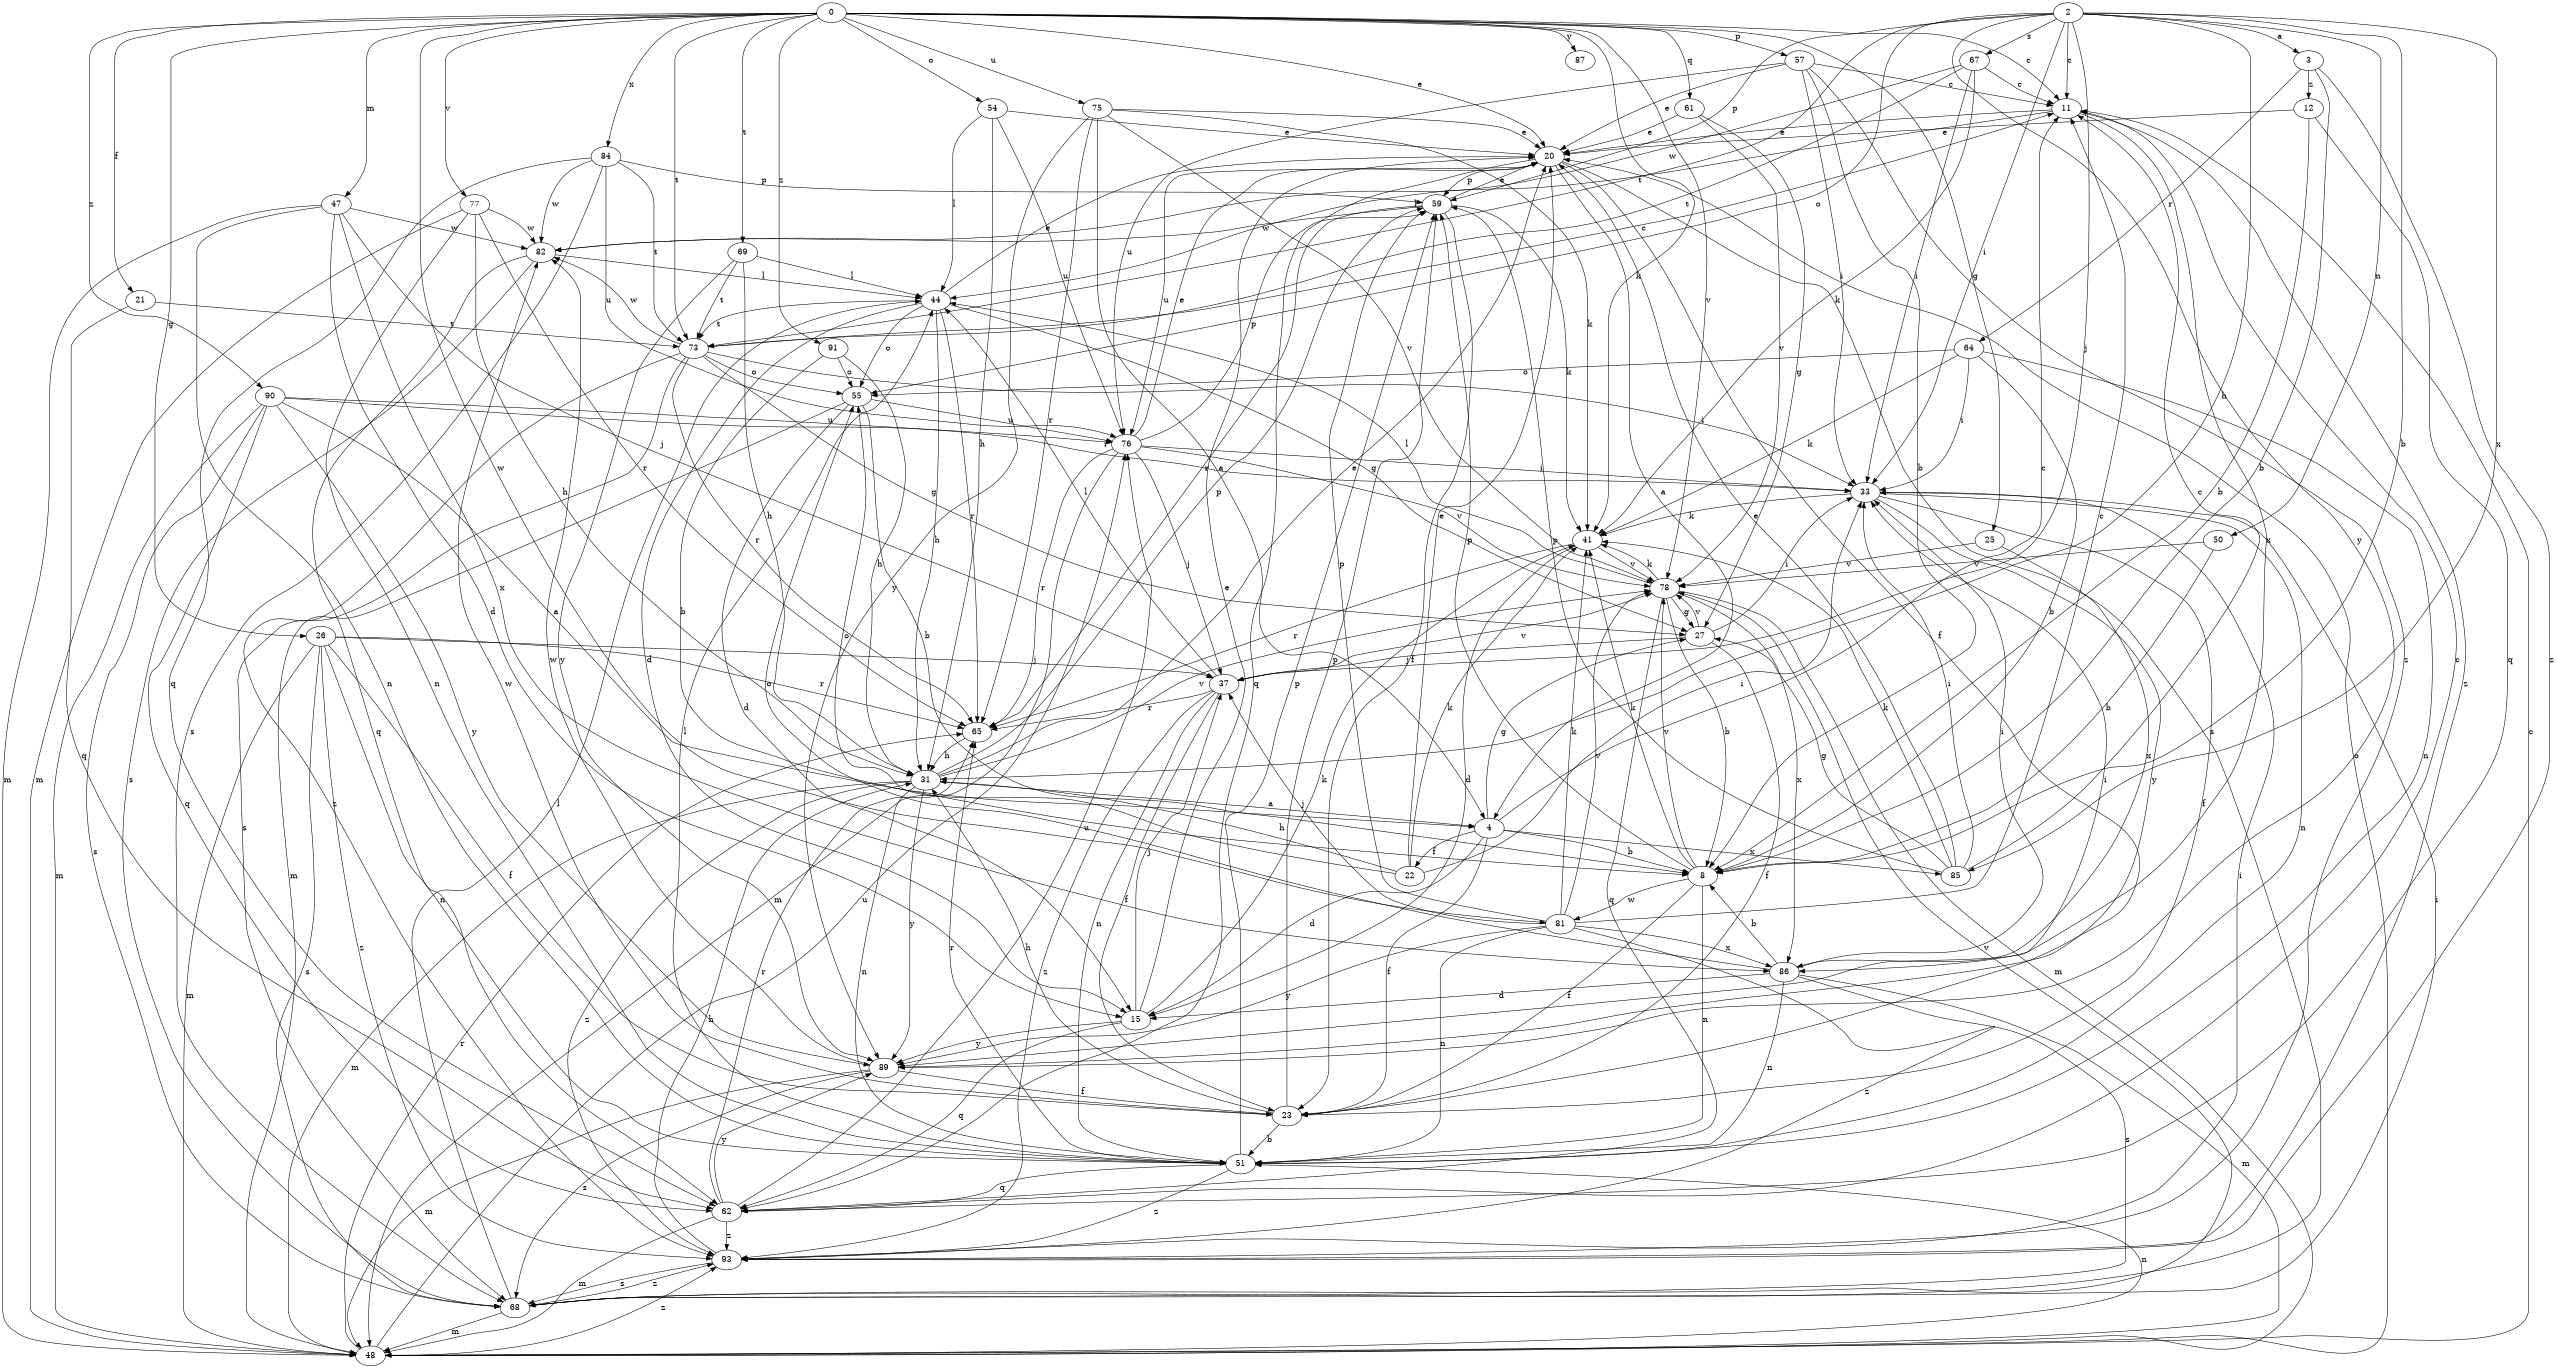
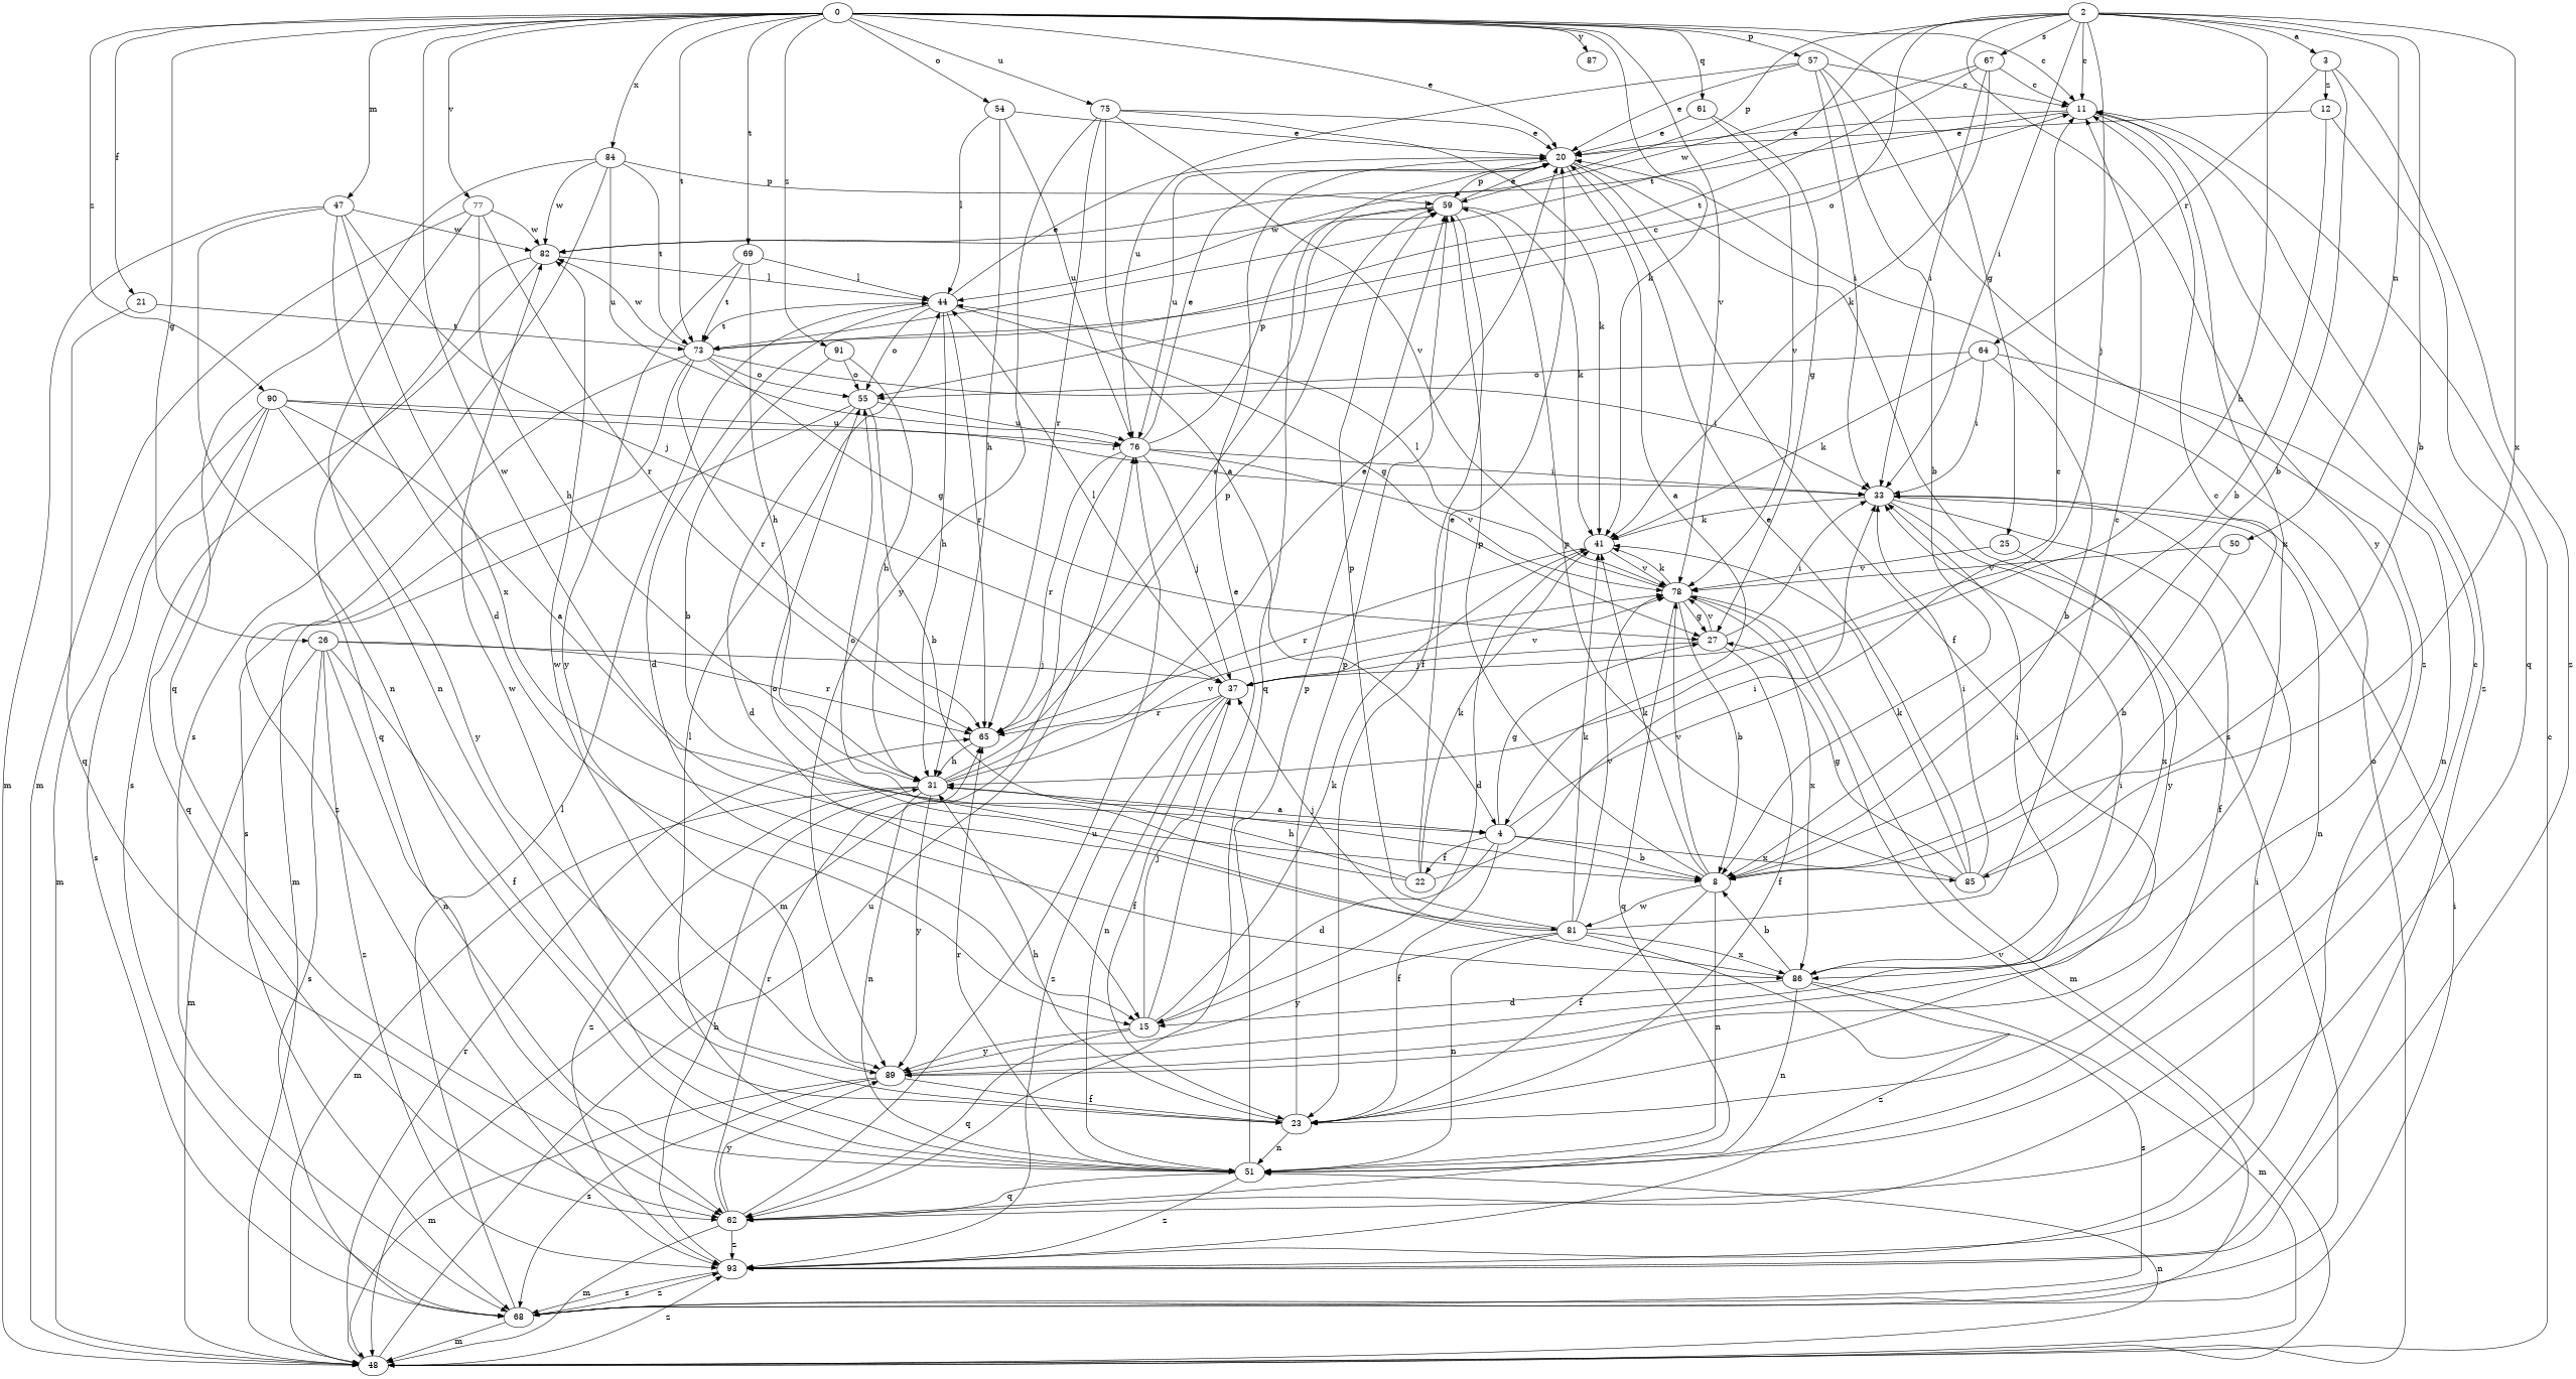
  strict digraph {
    0
    11
    20
    21
    25
    26
    41
    47
    54
    57
    61
    69
    73
    75
    77
    78
    81
    84
    87
    90
    91
    93
    44
    86
    59
    4
    23
    62
    68
    76
    37
    51
    48
    65
    15
    82
    31
    8
    33
    27
    89
    55
    2
    3
    50
    67
    85
    64
    n49 [label=12]
    22
    0 -> 11 [label=c]
    0 -> 20 [label=e]
    0 -> 21 [label=f]
    0 -> 25 [label=g]
    0 -> 26 [label=g]
    0 -> 41 [label=k]
    0 -> 47 [label=m]
    0 -> 54 [label=o]
    0 -> 57 [label=p]
    0 -> 61 [label=q]
    0 -> 69 [label=t]
    0 -> 73 [label=t]
    0 -> 75 [label=u]
    0 -> 77 [label=v]
    0 -> 78 [label=v]
    0 -> 81 [label=w]
    0 -> 84 [label=x]
    0 -> 87 [label=y]
    0 -> 90 [label=z]
    0 -> 91 [label=z]
    11 -> 20 [label=e]
    11 -> 93 [label=z]
    11 -> 44 [label=l]
    11 -> 86 [label=x]
    20 -> 59 [label=p]
    20 -> 4 [label=a]
    20 -> 23 [label=f]
    20 -> 62 [label=q]
    20 -> 68 [label=s]
    20 -> 76 [label=u]
    21 -> 73 [label=t]
    21 -> 62 [label=q]
    25 -> 78 [label=v]
    25 -> 86 [label=x]
    26 -> 93 [label=z]
    26 -> 23 [label=f]
    26 -> 68 [label=s]
    26 -> 37 [label=j]
    26 -> 51 [label=n]
    26 -> 48 [label=m]
    26 -> 65 [label=r]
    41 -> 78 [label=v]
    41 -> 65 [label=r]
    41 -> 15 [label=d]
    47 -> 86 [label=x]
    47 -> 37 [label=j]
    47 -> 51 [label=n]
    47 -> 48 [label=m]
    47 -> 15 [label=d]
    47 -> 82 [label=w]
    54 -> 20 [label=e]
    54 -> 44 [label=l]
    54 -> 76 [label=u]
    54 -> 31 [label=h]
    57 -> 11 [label=c]
    57 -> 20 [label=e]
    57 -> 93 [label=z]
    57 -> 76 [label=u]
    57 -> 8 [label=b]
    57 -> 33 [label=i]
    61 -> 20 [label=e]
    61 -> 78 [label=v]
    61 -> 27 [label=g]
    69 -> 73 [label=t]
    69 -> 44 [label=l]
    69 -> 31 [label=h]
    69 -> 89 [label=y]
    73 -> 11 [label=c]
    73 -> 93 [label=z]
    73 -> 68 [label=s]
    73 -> 65 [label=r]
    73 -> 82 [label=w]
    73 -> 33 [label=i]
    73 -> 27 [label=g]
    73 -> 55 [label=o]
    75 -> 20 [label=e]
    75 -> 41 [label=k]
    75 -> 78 [label=v]
    75 -> 4 [label=a]
    75 -> 65 [label=r]
    75 -> 89 [label=y]
    77 -> 51 [label=n]
    77 -> 48 [label=m]
    77 -> 65 [label=r]
    77 -> 82 [label=w]
    77 -> 31 [label=h]
    78 -> 41 [label=k]
    78 -> 44 [label=l]
    78 -> 86 [label=x]
    78 -> 62 [label=q]
    78 -> 48 [label=m]
    78 -> 8 [label=b]
    78 -> 27 [label=g]
    81 -> 11 [label=c]
    81 -> 41 [label=k]
    81 -> 78 [label=v]
    81 -> 93 [label=z]
    81 -> 86 [label=x]
    81 -> 59 [label=p]
    81 -> 37 [label=j]
    81 -> 51 [label=n]
    81 -> 89 [label=y]
    84 -> 73 [label=t]
    84 -> 59 [label=p]
    84 -> 62 [label=q]
    84 -> 68 [label=s]
    84 -> 76 [label=u]
    84 -> 82 [label=w]
    90 -> 4 [label=a]
    90 -> 62 [label=q]
    90 -> 68 [label=s]
    90 -> 76 [label=u]
    90 -> 48 [label=m]
    90 -> 33 [label=i]
    90 -> 89 [label=y]
    91 -> 31 [label=h]
    91 -> 8 [label=b]
    91 -> 55 [label=o]
    93 -> 68 [label=s]
    93 -> 31 [label=h]
    93 -> 33 [label=i]
    44 -> 20 [label=e]
    44 -> 73 [label=t]
    44 -> 65 [label=r]
    44 -> 15 [label=d]
    44 -> 31 [label=h]
    44 -> 27 [label=g]
    44 -> 55 [label=o]
    86 -> 68 [label=s]
    86 -> 51 [label=n]
    86 -> 48 [label=m]
    86 -> 15 [label=d]
    86 -> 8 [label=b]
    86 -> 33 [label=i]
    86 -> 55 [label=o]
    59 -> 20 [label=e]
    59 -> 41 [label=k]
    59 -> 23 [label=f]
    59 -> 65 [label=r]
    59 -> 82 [label=w]
    4 -> 11 [label=c]
    4 -> 23 [label=f]
    4 -> 15 [label=d]
    4 -> 8 [label=b]
    4 -> 27 [label=g]
    4 -> 85 [label=x]
    4 -> 22 [label=f]
    23 -> 59 [label=p]
-   23 -> 51 [label=b]
+   23 -> 51 [label=n]
    23 -> 82 [label=w]
    23 -> 31 [label=h]
    62 -> 11 [label=c]
    62 -> 93 [label=z]
    62 -> 76 [label=u]
    62 -> 48 [label=m]
    62 -> 65 [label=r]
    62 -> 89 [label=y]
    68 -> 78 [label=v]
    68 -> 93 [label=z]
    68 -> 44 [label=l]
    68 -> 48 [label=m]
    68 -> 33 [label=i]
    76 -> 20 [label=e]
    76 -> 78 [label=v]
    76 -> 59 [label=p]
    76 -> 37 [label=j]
    76 -> 48 [label=m]
    76 -> 65 [label=r]
    76 -> 33 [label=i]
    37 -> 78 [label=v]
    37 -> 93 [label=z]
    37 -> 44 [label=l]
    37 -> 23 [label=f]
    37 -> 51 [label=n]
    37 -> 65 [label=r]
    51 -> 93 [label=z]
    51 -> 44 [label=l]
    51 -> 59 [label=p]
    51 -> 62 [label=q]
    51 -> 65 [label=r]
    48 -> 11 [label=c]
    48 -> 20 [label=o]
    48 -> 93 [label=z]
    48 -> 76 [label=u]
    48 -> 51 [label=n]
    48 -> 65 [label=r]
    65 -> 31 [label=h]
    15 -> 20 [label=e]
    15 -> 41 [label=k]
    15 -> 62 [label=q]
    15 -> 37 [label=j]
    15 -> 89 [label=y]
    82 -> 44 [label=l]
    82 -> 62 [label=q]
    82 -> 68 [label=s]
    31 -> 20 [label=e]
    31 -> 78 [label=v]
    31 -> 93 [label=z]
    31 -> 59 [label=p]
    31 -> 4 [label=a]
    31 -> 51 [label=n]
    31 -> 48 [label=m]
    31 -> 89 [label=y]
    8 -> 41 [label=k]
    8 -> 78 [label=v]
    8 -> 81 [label=w]
    8 -> 59 [label=p]
    8 -> 23 [label=f]
    8 -> 51 [label=n]
    33 -> 41 [label=k]
    33 -> 23 [label=f]
    33 -> 51 [label=n]
    33 -> 89 [label=y]
    27 -> 78 [label=v]
    27 -> 23 [label=f]
    27 -> 37 [label=j]
    27 -> 33 [label=i]
    89 -> 23 [label=f]
    89 -> 68 [label=s]
    89 -> 48 [label=m]
    89 -> 82 [label=w]
    89 -> 33 [label=i]
    55 -> 76 [label=u]
    55 -> 48 [label=m]
    55 -> 15 [label=d]
    55 -> 8 [label=b]
    2 -> 11 [label=c]
    2 -> 73 [label=t]
    2 -> 59 [label=p]
    2 -> 37 [label=j]
    2 -> 31 [label=h]
    2 -> 8 [label=b]
    2 -> 33 [label=i]
    2 -> 89 [label=y]
    2 -> 55 [label=o]
    2 -> 3 [label=a]
    2 -> 50 [label=n]
    2 -> 67 [label=s]
    2 -> 85 [label=x]
    3 -> 93 [label=z]
    3 -> 8 [label=b]
    3 -> 64 [label=r]
    3 -> n49 [label=z]
    50 -> 78 [label=v]
    50 -> 8 [label=b]
    67 -> 11 [label=c]
    67 -> 41 [label=k]
    67 -> 73 [label=t]
    67 -> 82 [label=w]
    67 -> 33 [label=i]
    85 -> 11 [label=c]
    85 -> 20 [label=e]
    85 -> 41 [label=k]
    85 -> 59 [label=p]
    85 -> 33 [label=i]
    85 -> 27 [label=g]
    64 -> 41 [label=k]
    64 -> 51 [label=n]
    64 -> 8 [label=b]
    64 -> 33 [label=i]
    64 -> 55 [label=o]
    n49 -> 20 [label=e]
    n49 -> 62 [label=q]
    n49 -> 8 [label=b]
    22 -> 20 [label=e]
    22 -> 41 [label=k]
    22 -> 31 [label=h]
    22 -> 33 [label=i]
    22 -> 55 [label=o]
  }
